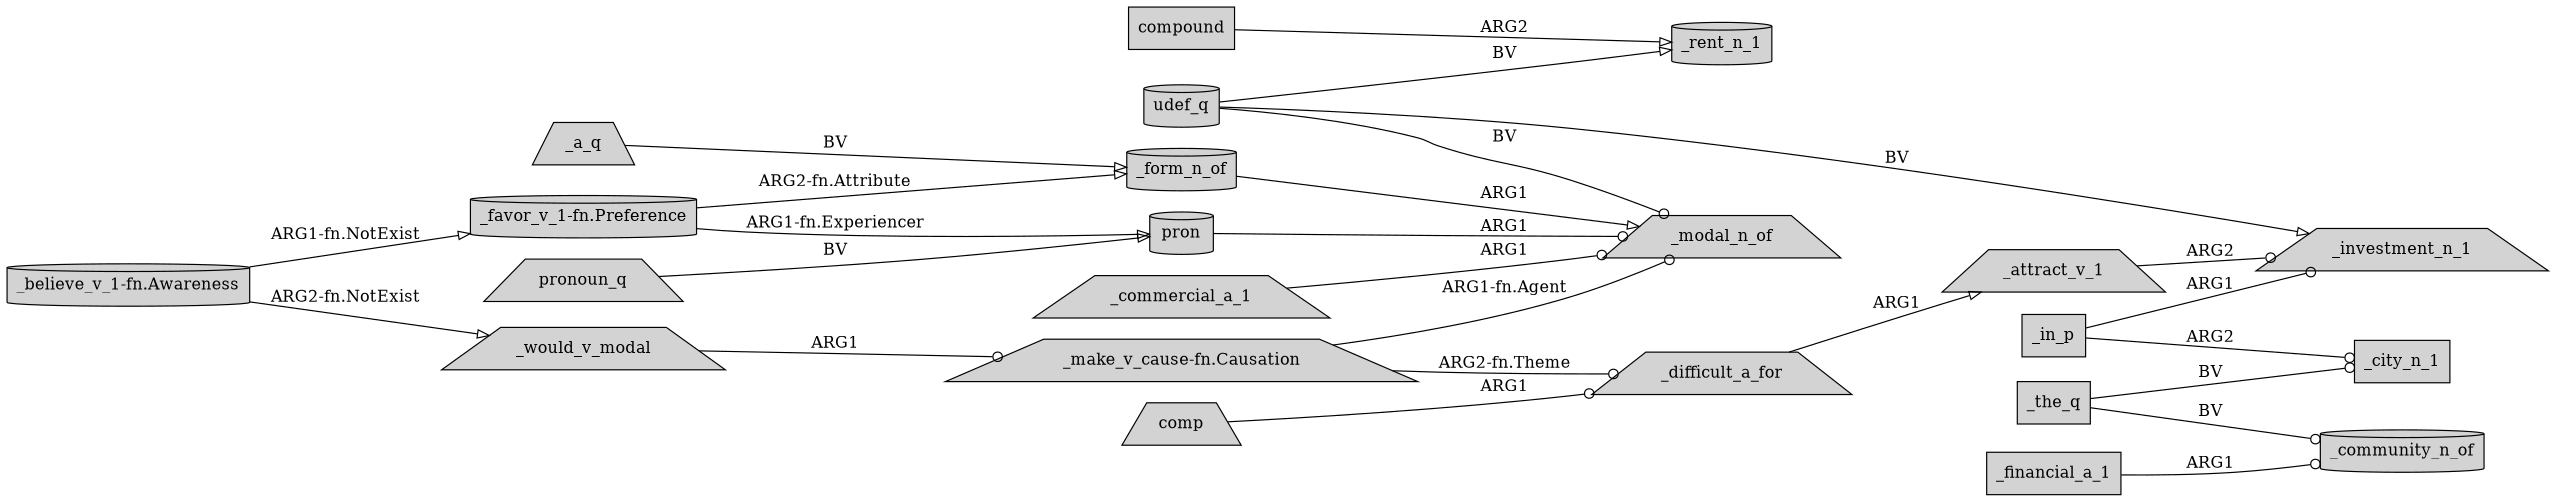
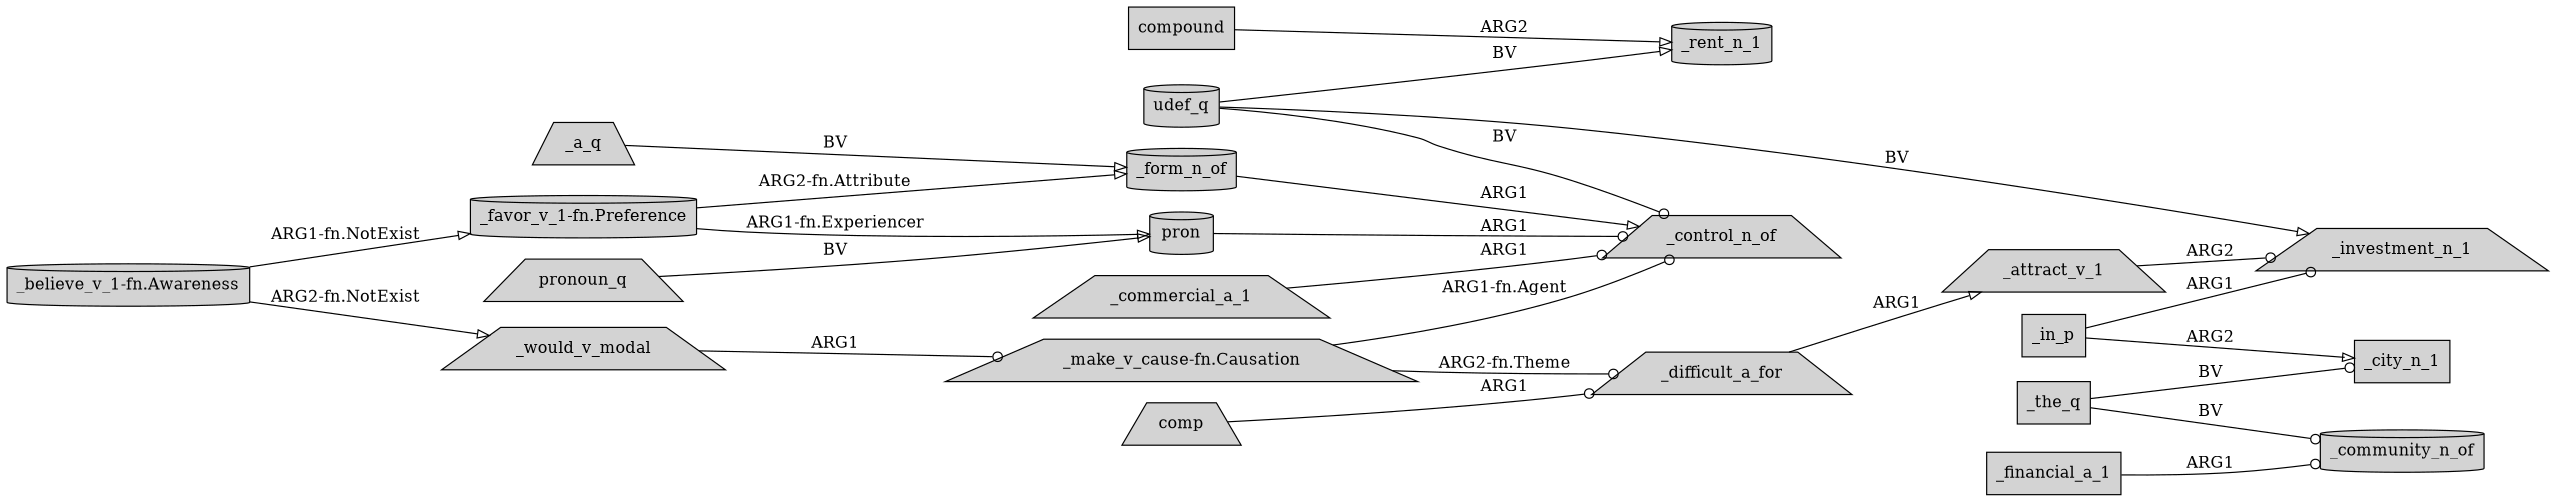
  digraph {
    rankdir=LR
    node [shape=trapezium style=filled]
    edge [arrowhead=odot]
    udef_q [shape=cylinder]
    _rent_n_1 [shape=cylinder]
-   _control_n_of [label=_modal_n_of]
+   _control_n_of
    _investment_n_1
    "_make_v_cause-fn.Causation"
    _difficult_a_for
    _attract_v_1
    _form_n_of [shape=cylinder]
    _a_q
    "_favor_v_1-fn.Preference" [shape=cylinder]
    pron [shape=cylinder]
    "_believe_v_1-fn.Awareness" [shape=cylinder]
    _would_v_modal
    _community_n_of [shape=cylinder]
    _in_p [shape=box]
    _city_n_1 [shape=box]
    pronoun_q
    _commercial_a_1
    comp
    compound [shape=box]
    _the_q [shape=box]
    _financial_a_1 [shape=box]
    udef_q -> _rent_n_1 [arrowhead=onormal label=BV]
    udef_q -> _control_n_of [label=BV]
    udef_q -> _investment_n_1 [arrowhead=onormal label=BV]
    "_make_v_cause-fn.Causation" -> _control_n_of [label="ARG1-fn.Agent"]
    "_make_v_cause-fn.Causation" -> _difficult_a_for [label="ARG2-fn.Theme"]
    _difficult_a_for -> _attract_v_1 [arrowhead=onormal label=ARG1]
    _attract_v_1 -> _investment_n_1 [label=ARG2]
    _form_n_of -> _control_n_of [arrowhead=onormal label=ARG1]
    _a_q -> _form_n_of [arrowhead=onormal label=BV]
    "_favor_v_1-fn.Preference" -> _form_n_of [arrowhead=onormal label="ARG2-fn.Attribute"]
    "_favor_v_1-fn.Preference" -> pron [arrowhead=onormal label="ARG1-fn.Experiencer"]
    pron -> _control_n_of [label=ARG1]
    "_believe_v_1-fn.Awareness" -> "_favor_v_1-fn.Preference" [arrowhead=onormal label="ARG1-fn.NotExist"]
    "_believe_v_1-fn.Awareness" -> _would_v_modal [arrowhead=onormal label="ARG2-fn.NotExist"]
    _would_v_modal -> "_make_v_cause-fn.Causation" [label=ARG1]
    _in_p -> _investment_n_1 [label=ARG1]
-   _in_p -> _city_n_1 [label=ARG2]
+   _in_p -> _city_n_1 [arrowhead=onormal label=ARG2]
    pronoun_q -> pron [arrowhead=onormal label=BV]
    _commercial_a_1 -> _control_n_of [label=ARG1]
    comp -> _difficult_a_for [label=ARG1]
    compound -> _rent_n_1 [arrowhead=onormal label=ARG2]
    _the_q -> _community_n_of [label=BV]
    _the_q -> _city_n_1 [label=BV]
    _financial_a_1 -> _community_n_of [label=ARG1]
  }
